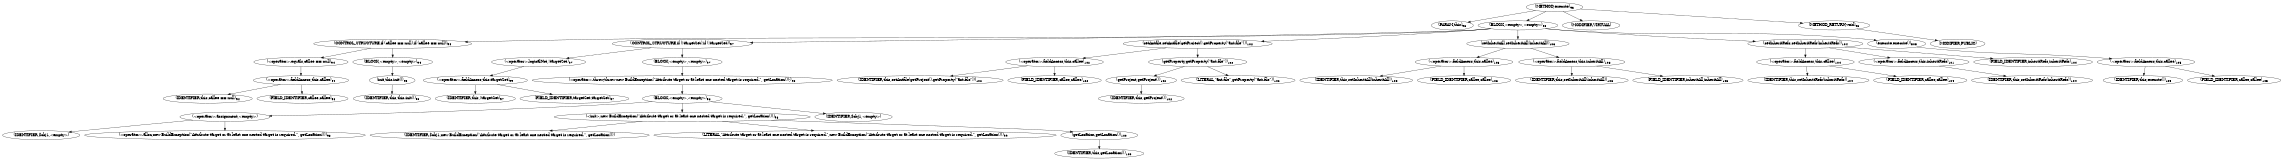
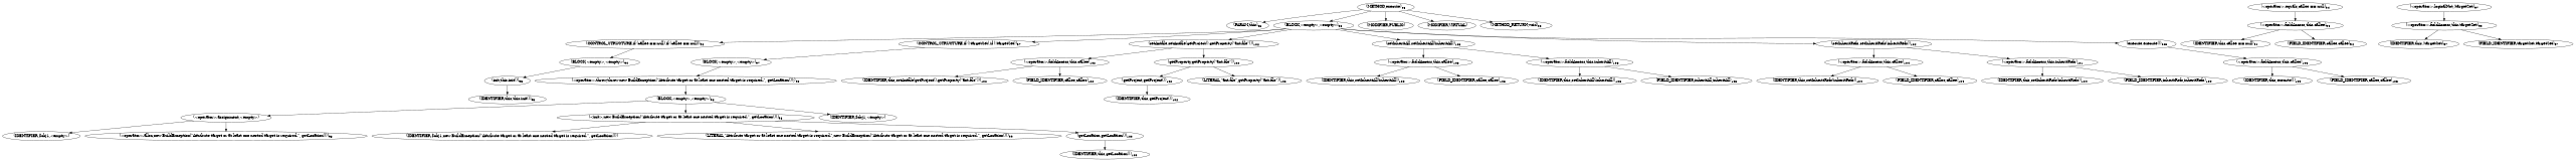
  digraph {
    n1 [label=<(METHOD,execute)<SUB>93</SUB>>]
    n2 [label=<(PARAM,this)<SUB>93</SUB>>]
    n3 [label=<(BLOCK,&lt;empty&gt;,&lt;empty&gt;)<SUB>93</SUB>>]
    n4 [label=<(MODIFIER,PUBLIC)>]
    n5 [label=<(MODIFIER,VIRTUAL)>]
    n6 [label=<(METHOD_RETURN,void)<SUB>93</SUB>>]
    n7 [label=<(CONTROL_STRUCTURE,if (callee == null),if (callee == null))<SUB>94</SUB>>]
    n8 [label=<(CONTROL_STRUCTURE,if (!targetSet),if (!targetSet))<SUB>97</SUB>>]
    n9 [label=<(setAntfile,setAntfile(getProject().getProperty(&quot;ant.file&quot;)))<SUB>102</SUB>>]
    n10 [label=<(setInheritAll,setInheritAll(inheritAll))<SUB>103</SUB>>]
    n11 [label=<(setInheritRefs,setInheritRefs(inheritRefs))<SUB>104</SUB>>]
    n12 [label=<(execute,execute())<SUB>505</SUB>>]
    n13 [label=<(&lt;operator&gt;.equals,callee == null)<SUB>94</SUB>>]
    n14 [label=<(BLOCK,&lt;empty&gt;,&lt;empty&gt;)<SUB>94</SUB>>]
    n15 [label=<(&lt;operator&gt;.logicalNot,!targetSet)<SUB>97</SUB>>]
    n16 [label=<(BLOCK,&lt;empty&gt;,&lt;empty&gt;)<SUB>97</SUB>>]
    n17 [label=<(&lt;operator&gt;.fieldAccess,this.callee)<SUB>102</SUB>>]
    n18 [label=<(getProperty,getProperty(&quot;ant.file&quot;))<SUB>102</SUB>>]
    n19 [label=<(&lt;operator&gt;.fieldAccess,this.callee)<SUB>103</SUB>>]
    n20 [label=<(&lt;operator&gt;.fieldAccess,this.inheritAll)<SUB>103</SUB>>]
    n21 [label=<(&lt;operator&gt;.fieldAccess,this.callee)<SUB>104</SUB>>]
    n22 [label=<(&lt;operator&gt;.fieldAccess,this.inheritRefs)<SUB>101</SUB>>]
    n23 [label=<(&lt;operator&gt;.fieldAccess,this.callee)<SUB>105</SUB>>]
    n24 [label=<(&lt;operator&gt;.fieldAccess,this.callee)<SUB>94</SUB>>]
    n25 [label=<(init,this.init())<SUB>95</SUB>>]
    n26 [label=<(IDENTIFIER,this,callee == null)<SUB>94</SUB>>]
    n27 [label=<(FIELD_IDENTIFIER,callee,callee)<SUB>94</SUB>>]
    n28 [label=<(IDENTIFIER,this,this.init())<SUB>95</SUB>>]
    n29 [label=<(&lt;operator&gt;.fieldAccess,this.targetSet)<SUB>99</SUB>>]
    n30 [label=<(&lt;operator&gt;.throw,throw new BuildException(&quot;Attribute target or at least one nested target is required.&quot;, getLocation());)<SUB>98</SUB>>]
    n31 [label=<(IDENTIFIER,this,!targetSet)<SUB>97</SUB>>]
    n32 [label=<(FIELD_IDENTIFIER,targetSet,targetSet)<SUB>97</SUB>>]
    n33 [label=<(BLOCK,&lt;empty&gt;,&lt;empty&gt;)<SUB>98</SUB>>]
    n34 [label=<(&lt;operator&gt;.assignment,&lt;empty&gt;)>]
    n35 [label=<(&lt;init&gt;,new BuildException(&quot;Attribute target or at least one nested target is required.&quot;, getLocation()))<SUB>98</SUB>>]
    n36 [label=<(IDENTIFIER,$obj1,&lt;empty&gt;)>]
    n37 [label=<(IDENTIFIER,$obj1,&lt;empty&gt;)>]
    n38 [label=<(&lt;operator&gt;.alloc,new BuildException(&quot;Attribute target or at least one nested target is required.&quot;, getLocation()))<SUB>98</SUB>>]
    n39 [label=<(IDENTIFIER,$obj1,new BuildException(&quot;Attribute target or at least one nested target is required.&quot;, getLocation()))>]
    n40 [label=<(LITERAL,&quot;Attribute target or at least one nested target is required.&quot;,new BuildException(&quot;Attribute target or at least one nested target is required.&quot;, getLocation()))<SUB>99</SUB>>]
    n41 [label=<(getLocation,getLocation())<SUB>100</SUB>>]
    n42 [label=<(IDENTIFIER,this,getLocation())<SUB>100</SUB>>]
    n43 [label=<(IDENTIFIER,this,setAntfile(getProject().getProperty(&quot;ant.file&quot;)))<SUB>102</SUB>>]
    n44 [label=<(FIELD_IDENTIFIER,callee,callee)<SUB>102</SUB>>]
    n45 [label=<(getProject,getProject())<SUB>102</SUB>>]
    n46 [label=<(LITERAL,&quot;ant.file&quot;,getProperty(&quot;ant.file&quot;))<SUB>102</SUB>>]
    n47 [label=<(IDENTIFIER,this,getProject())<SUB>102</SUB>>]
    n48 [label=<(IDENTIFIER,this,setInheritAll(inheritAll))<SUB>103</SUB>>]
    n49 [label=<(FIELD_IDENTIFIER,callee,callee)<SUB>103</SUB>>]
    n50 [label=<(IDENTIFIER,this,setInheritAll(inheritAll))<SUB>103</SUB>>]
    n51 [label=<(FIELD_IDENTIFIER,inheritAll,inheritAll)<SUB>103</SUB>>]
    n52 [label=<(IDENTIFIER,this,setInheritRefs(inheritRefs))<SUB>104</SUB>>]
    n53 [label=<(FIELD_IDENTIFIER,callee,callee)<SUB>104</SUB>>]
    n54 [label=<(IDENTIFIER,this,setInheritRefs(inheritRefs))<SUB>104</SUB>>]
    n55 [label=<(FIELD_IDENTIFIER,inheritRefs,inheritRefs)<SUB>104</SUB>>]
    n56 [label=<(IDENTIFIER,this,execute())<SUB>105</SUB>>]
    n57 [label=<(FIELD_IDENTIFIER,callee,callee)<SUB>105</SUB>>]
    n1 -> n2
    n1 -> n3
-   n6 -> n4
+   n1 -> n4
    n1 -> n5
    n1 -> n6
    n3 -> n7
    n3 -> n8
    n3 -> n9
    n3 -> n10
    n3 -> n11
    n3 -> n12
-   n7 -> n13
    n7 -> n14
-   n8 -> n15
    n8 -> n16
    n9 -> n17
    n9 -> n18
    n10 -> n19
    n10 -> n20
    n11 -> n21
    n11 -> n22
    n12 -> n23
    n13 -> n24
    n14 -> n25
    n15 -> n29
    n16 -> n30
    n17 -> n43
    n17 -> n44
    n18 -> n45
    n18 -> n46
    n19 -> n48
    n19 -> n49
    n20 -> n50
    n20 -> n51
    n21 -> n52
    n21 -> n53
    n22 -> n54
-   n11 -> n55
+   n22 -> n55
    n23 -> n56
    n23 -> n57
    n24 -> n26
    n24 -> n27
    n25 -> n28
    n29 -> n31
    n29 -> n32
    n30 -> n33
    n33 -> n34
    n33 -> n35
    n33 -> n36
    n34 -> n37
    n34 -> n38
    n35 -> n39
    n35 -> n40
    n35 -> n41
    n41 -> n42
    n45 -> n47
  }
